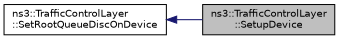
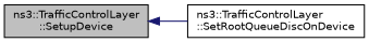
  digraph {
    rankdir=LR
    node [color=black fontname=Helvetica fontsize=10 shape=record style=filled]
    n1 [fillcolor=grey75 fontcolor=black height=0.2 label="ns3::TrafficControlLayer\l::SetupDevice" width=0.4]
    n2 [fillcolor=white height=0.2 label="ns3::TrafficControlLayer\l::SetRootQueueDiscOnDevice" width=0.4]
-   n2 -> n1 [color=midnightblue dir=back fontname=Helvetica fontsize=10 labelfontname=Helvetica labelfontsize=10 style=solid]
+   n1 -> n2 [color=midnightblue dir=back fontname=Helvetica fontsize=10 labelfontname=Helvetica labelfontsize=10 style=solid]
  }
